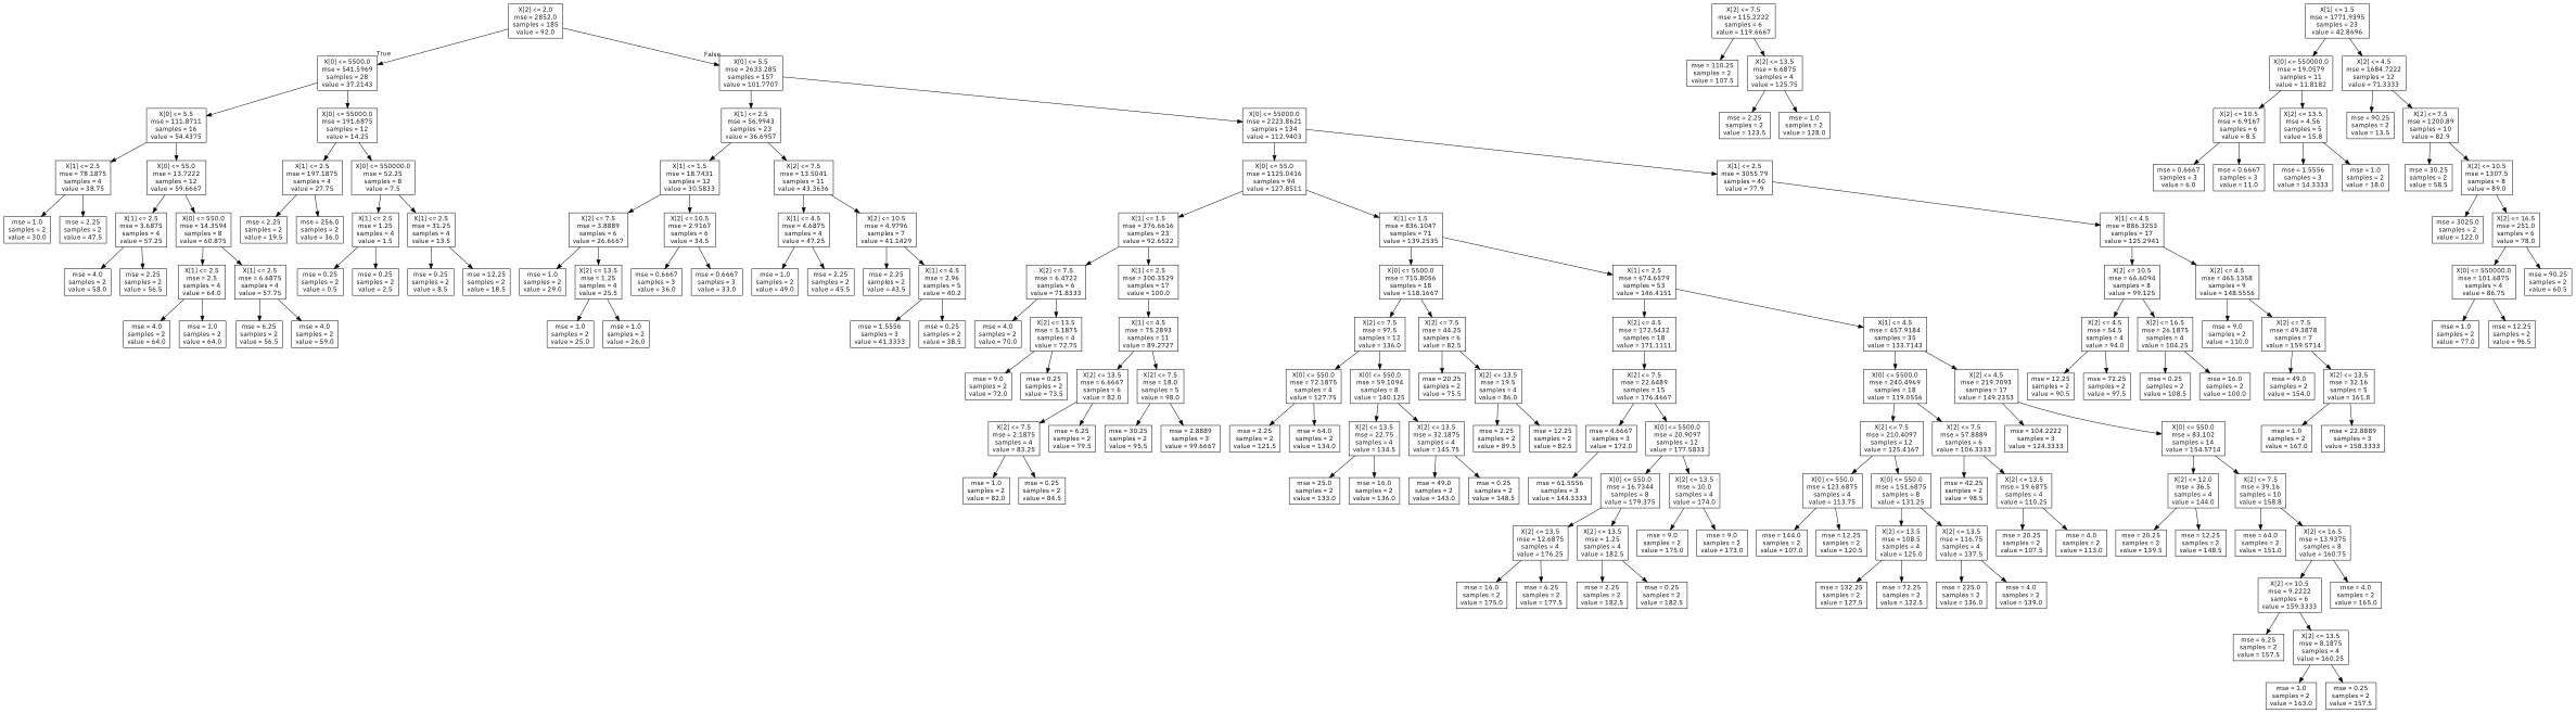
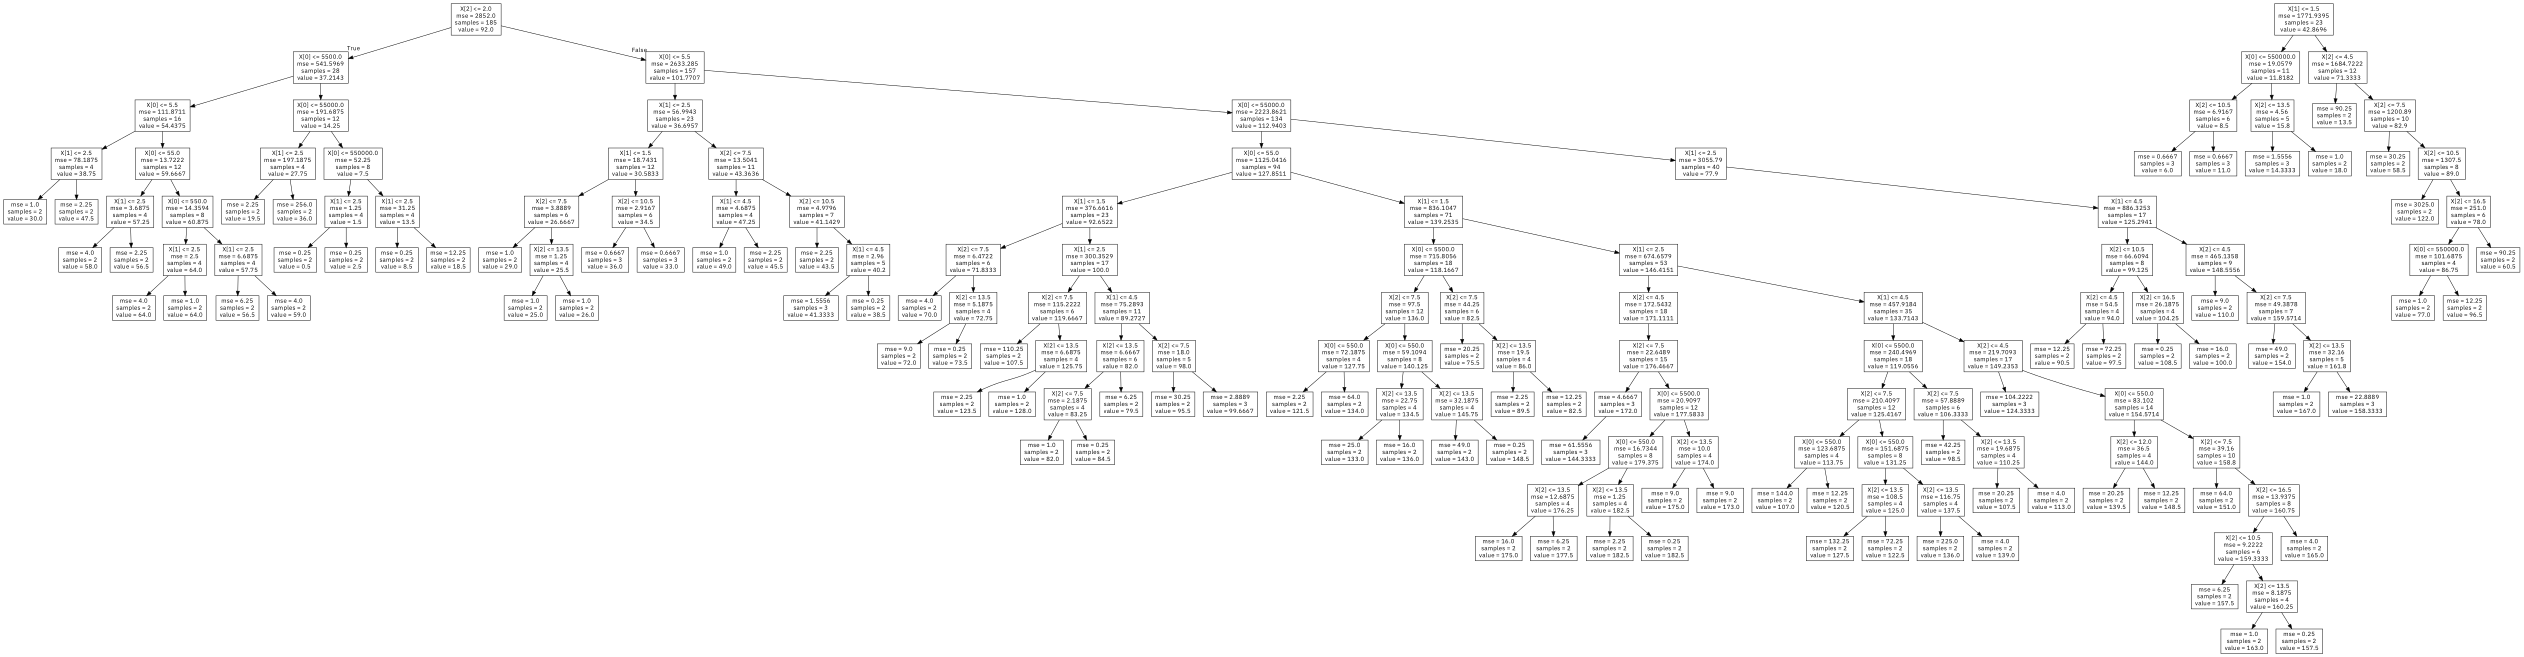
  digraph {
    fontname="IBM Plex Sans"
    node [fontname="IBM Plex Sans" shape=box]
    edge [fontname="IBM Plex Sans"]
    n1 [label="X[2] <= 2.0\nmse = 2852.0\nsamples = 185\nvalue = 92.0"]
    n2 [label="X[0] <= 5500.0\nmse = 541.5969\nsamples = 28\nvalue = 37.2143"]
    n3 [label="X[0] <= 5.5\nmse = 2633.285\nsamples = 157\nvalue = 101.7707"]
    n4 [label="X[0] <= 5.5\nmse = 111.8711\nsamples = 16\nvalue = 54.4375"]
    n5 [label="X[0] <= 55000.0\nmse = 191.6875\nsamples = 12\nvalue = 14.25"]
    n6 [label="X[1] <= 2.5\nmse = 56.9943\nsamples = 23\nvalue = 36.6957"]
    n7 [label="X[0] <= 55000.0\nmse = 2223.8621\nsamples = 134\nvalue = 112.9403"]
    n8 [label="X[1] <= 2.5\nmse = 78.1875\nsamples = 4\nvalue = 38.75"]
    n9 [label="X[0] <= 55.0\nmse = 13.7222\nsamples = 12\nvalue = 59.6667"]
    n10 [label="X[1] <= 2.5\nmse = 197.1875\nsamples = 4\nvalue = 27.75"]
    n11 [label="X[0] <= 550000.0\nmse = 52.25\nsamples = 8\nvalue = 7.5"]
    n12 [label="mse = 1.0\nsamples = 2\nvalue = 30.0"]
    n13 [label="mse = 2.25\nsamples = 2\nvalue = 47.5"]
    n14 [label="X[1] <= 2.5\nmse = 3.6875\nsamples = 4\nvalue = 57.25"]
    n15 [label="X[0] <= 550.0\nmse = 14.3594\nsamples = 8\nvalue = 60.875"]
    n16 [label="mse = 4.0\nsamples = 2\nvalue = 58.0"]
    n17 [label="mse = 2.25\nsamples = 2\nvalue = 56.5"]
    n18 [label="X[1] <= 2.5\nmse = 2.5\nsamples = 4\nvalue = 64.0"]
    n19 [label="X[1] <= 2.5\nmse = 6.6875\nsamples = 4\nvalue = 57.75"]
    n20 [label="mse = 4.0\nsamples = 2\nvalue = 64.0"]
    n21 [label="mse = 1.0\nsamples = 2\nvalue = 64.0"]
    n22 [label="mse = 6.25\nsamples = 2\nvalue = 56.5"]
    n23 [label="mse = 4.0\nsamples = 2\nvalue = 59.0"]
    n24 [label="mse = 2.25\nsamples = 2\nvalue = 19.5"]
    n25 [label="mse = 256.0\nsamples = 2\nvalue = 36.0"]
    n26 [label="X[1] <= 2.5\nmse = 1.25\nsamples = 4\nvalue = 1.5"]
    n27 [label="X[1] <= 2.5\nmse = 31.25\nsamples = 4\nvalue = 13.5"]
    n28 [label="mse = 0.25\nsamples = 2\nvalue = 0.5"]
    n29 [label="mse = 0.25\nsamples = 2\nvalue = 2.5"]
    n30 [label="mse = 0.25\nsamples = 2\nvalue = 8.5"]
    n31 [label="mse = 12.25\nsamples = 2\nvalue = 18.5"]
    n32 [label="X[1] <= 1.5\nmse = 18.7431\nsamples = 12\nvalue = 30.5833"]
    n33 [label="X[2] <= 7.5\nmse = 13.5041\nsamples = 11\nvalue = 43.3636"]
    n34 [label="X[0] <= 55.0\nmse = 1125.0416\nsamples = 94\nvalue = 127.8511"]
    n35 [label="X[1] <= 2.5\nmse = 3055.79\nsamples = 40\nvalue = 77.9"]
    n36 [label="X[2] <= 7.5\nmse = 3.8889\nsamples = 6\nvalue = 26.6667"]
    n37 [label="X[2] <= 10.5\nmse = 2.9167\nsamples = 6\nvalue = 34.5"]
    n38 [label="X[1] <= 4.5\nmse = 4.6875\nsamples = 4\nvalue = 47.25"]
    n39 [label="X[2] <= 10.5\nmse = 4.9796\nsamples = 7\nvalue = 41.1429"]
    n40 [label="mse = 1.0\nsamples = 2\nvalue = 29.0"]
    n41 [label="X[2] <= 13.5\nmse = 1.25\nsamples = 4\nvalue = 25.5"]
    n42 [label="mse = 0.6667\nsamples = 3\nvalue = 36.0"]
    n43 [label="mse = 0.6667\nsamples = 3\nvalue = 33.0"]
    n44 [label="mse = 1.0\nsamples = 2\nvalue = 25.0"]
    n45 [label="mse = 1.0\nsamples = 2\nvalue = 26.0"]
    n46 [label="mse = 1.0\nsamples = 2\nvalue = 49.0"]
    n47 [label="mse = 2.25\nsamples = 2\nvalue = 45.5"]
    n48 [label="mse = 2.25\nsamples = 2\nvalue = 43.5"]
    n49 [label="X[1] <= 4.5\nmse = 2.96\nsamples = 5\nvalue = 40.2"]
    n50 [label="mse = 1.5556\nsamples = 3\nvalue = 41.3333"]
    n51 [label="mse = 0.25\nsamples = 2\nvalue = 38.5"]
    n52 [label="X[1] <= 1.5\nmse = 376.6616\nsamples = 23\nvalue = 92.6522"]
    n53 [label="X[1] <= 1.5\nmse = 836.1047\nsamples = 71\nvalue = 139.2535"]
    n54 [label="X[1] <= 4.5\nmse = 886.3253\nsamples = 17\nvalue = 125.2941"]
    n55 [label="X[2] <= 7.5\nmse = 6.4722\nsamples = 6\nvalue = 71.8333"]
    n56 [label="X[1] <= 2.5\nmse = 300.3529\nsamples = 17\nvalue = 100.0"]
    n57 [label="X[0] <= 5500.0\nmse = 715.8056\nsamples = 18\nvalue = 118.1667"]
    n58 [label="X[1] <= 2.5\nmse = 674.6579\nsamples = 53\nvalue = 146.4151"]
    n59 [label="mse = 4.0\nsamples = 2\nvalue = 70.0"]
    n60 [label="X[2] <= 13.5\nmse = 5.1875\nsamples = 4\nvalue = 72.75"]
    n61 [label="X[2] <= 7.5\nmse = 115.2222\nsamples = 6\nvalue = 119.6667"]
    n62 [label="X[1] <= 4.5\nmse = 75.2893\nsamples = 11\nvalue = 89.2727"]
    n63 [label="mse = 9.0\nsamples = 2\nvalue = 72.0"]
    n64 [label="mse = 0.25\nsamples = 2\nvalue = 73.5"]
    n65 [label="mse = 110.25\nsamples = 2\nvalue = 107.5"]
    n66 [label="X[2] <= 13.5\nmse = 6.6875\nsamples = 4\nvalue = 125.75"]
    n67 [label="X[2] <= 13.5\nmse = 6.6667\nsamples = 6\nvalue = 82.0"]
    n68 [label="X[2] <= 7.5\nmse = 18.0\nsamples = 5\nvalue = 98.0"]
    n69 [label="mse = 2.25\nsamples = 2\nvalue = 123.5"]
    n70 [label="mse = 1.0\nsamples = 2\nvalue = 128.0"]
    n71 [label="X[2] <= 7.5\nmse = 2.1875\nsamples = 4\nvalue = 83.25"]
    n72 [label="mse = 6.25\nsamples = 2\nvalue = 79.5"]
    n73 [label="mse = 30.25\nsamples = 2\nvalue = 95.5"]
    n74 [label="mse = 2.8889\nsamples = 3\nvalue = 99.6667"]
    n75 [label="mse = 1.0\nsamples = 2\nvalue = 82.0"]
    n76 [label="mse = 0.25\nsamples = 2\nvalue = 84.5"]
    n77 [label="X[2] <= 7.5\nmse = 97.5\nsamples = 12\nvalue = 136.0"]
    n78 [label="X[2] <= 7.5\nmse = 44.25\nsamples = 6\nvalue = 82.5"]
    n79 [label="X[2] <= 4.5\nmse = 172.5432\nsamples = 18\nvalue = 171.1111"]
    n80 [label="X[1] <= 4.5\nmse = 457.9184\nsamples = 35\nvalue = 133.7143"]
    n81 [label="X[0] <= 550.0\nmse = 72.1875\nsamples = 4\nvalue = 127.75"]
    n82 [label="X[0] <= 550.0\nmse = 59.1094\nsamples = 8\nvalue = 140.125"]
    n83 [label="mse = 20.25\nsamples = 2\nvalue = 75.5"]
    n84 [label="X[2] <= 13.5\nmse = 19.5\nsamples = 4\nvalue = 86.0"]
    n85 [label="mse = 2.25\nsamples = 2\nvalue = 121.5"]
    n86 [label="mse = 64.0\nsamples = 2\nvalue = 134.0"]
    n87 [label="X[2] <= 13.5\nmse = 22.75\nsamples = 4\nvalue = 134.5"]
    n88 [label="X[2] <= 13.5\nmse = 32.1875\nsamples = 4\nvalue = 145.75"]
    n89 [label="mse = 25.0\nsamples = 2\nvalue = 133.0"]
    n90 [label="mse = 16.0\nsamples = 2\nvalue = 136.0"]
    n91 [label="mse = 49.0\nsamples = 2\nvalue = 143.0"]
    n92 [label="mse = 0.25\nsamples = 2\nvalue = 148.5"]
    n93 [label="mse = 2.25\nsamples = 2\nvalue = 89.5"]
    n94 [label="mse = 12.25\nsamples = 2\nvalue = 82.5"]
    n95 [label="X[2] <= 7.5\nmse = 22.6489\nsamples = 15\nvalue = 176.4667"]
    n96 [label="X[0] <= 5500.0\nmse = 240.4969\nsamples = 18\nvalue = 119.0556"]
    n97 [label="X[2] <= 4.5\nmse = 219.7093\nsamples = 17\nvalue = 149.2353"]
    n98 [label="mse = 61.5556\nsamples = 3\nvalue = 144.3333"]
    n99 [label="mse = 4.6667\nsamples = 3\nvalue = 172.0"]
    n100 [label="X[0] <= 5500.0\nmse = 20.9097\nsamples = 12\nvalue = 177.5833"]
    n101 [label="X[0] <= 550.0\nmse = 16.7344\nsamples = 8\nvalue = 179.375"]
    n102 [label="X[2] <= 13.5\nmse = 10.0\nsamples = 4\nvalue = 174.0"]
    n103 [label="X[2] <= 13.5\nmse = 12.6875\nsamples = 4\nvalue = 176.25"]
    n104 [label="X[2] <= 13.5\nmse = 1.25\nsamples = 4\nvalue = 182.5"]
    n105 [label="mse = 9.0\nsamples = 2\nvalue = 175.0"]
    n106 [label="mse = 9.0\nsamples = 2\nvalue = 173.0"]
    n107 [label="mse = 16.0\nsamples = 2\nvalue = 175.0"]
    n108 [label="mse = 6.25\nsamples = 2\nvalue = 177.5"]
    n109 [label="mse = 2.25\nsamples = 2\nvalue = 182.5"]
    n110 [label="mse = 0.25\nsamples = 2\nvalue = 182.5"]
    n111 [label="X[2] <= 7.5\nmse = 210.4097\nsamples = 12\nvalue = 125.4167"]
    n112 [label="X[2] <= 7.5\nmse = 57.8889\nsamples = 6\nvalue = 106.3333"]
    n113 [label="mse = 104.2222\nsamples = 3\nvalue = 124.3333"]
    n114 [label="X[0] <= 550.0\nmse = 83.102\nsamples = 14\nvalue = 154.5714"]
    n115 [label="X[0] <= 550.0\nmse = 123.6875\nsamples = 4\nvalue = 113.75"]
    n116 [label="X[0] <= 550.0\nmse = 151.6875\nsamples = 8\nvalue = 131.25"]
    n117 [label="mse = 42.25\nsamples = 2\nvalue = 98.5"]
    n118 [label="X[2] <= 13.5\nmse = 19.6875\nsamples = 4\nvalue = 110.25"]
    n119 [label="mse = 144.0\nsamples = 2\nvalue = 107.0"]
    n120 [label="mse = 12.25\nsamples = 2\nvalue = 120.5"]
    n121 [label="X[2] <= 13.5\nmse = 108.5\nsamples = 4\nvalue = 125.0"]
    n122 [label="X[2] <= 13.5\nmse = 116.75\nsamples = 4\nvalue = 137.5"]
    n123 [label="mse = 132.25\nsamples = 2\nvalue = 127.5"]
    n124 [label="mse = 72.25\nsamples = 2\nvalue = 122.5"]
    n125 [label="mse = 225.0\nsamples = 2\nvalue = 136.0"]
    n126 [label="mse = 4.0\nsamples = 2\nvalue = 139.0"]
    n127 [label="mse = 20.25\nsamples = 2\nvalue = 107.5"]
    n128 [label="mse = 4.0\nsamples = 2\nvalue = 113.0"]
    n129 [label="X[2] <= 12.0\nmse = 36.5\nsamples = 4\nvalue = 144.0"]
    n130 [label="X[2] <= 7.5\nmse = 39.16\nsamples = 10\nvalue = 158.8"]
    n131 [label="mse = 20.25\nsamples = 2\nvalue = 139.5"]
    n132 [label="mse = 12.25\nsamples = 2\nvalue = 148.5"]
    n133 [label="mse = 64.0\nsamples = 2\nvalue = 151.0"]
    n134 [label="X[2] <= 16.5\nmse = 13.9375\nsamples = 8\nvalue = 160.75"]
    n135 [label="X[2] <= 10.5\nmse = 9.2222\nsamples = 6\nvalue = 159.3333"]
    n136 [label="mse = 4.0\nsamples = 2\nvalue = 165.0"]
    n137 [label="mse = 6.25\nsamples = 2\nvalue = 157.5"]
    n138 [label="X[2] <= 13.5\nmse = 8.1875\nsamples = 4\nvalue = 160.25"]
    n139 [label="mse = 1.0\nsamples = 2\nvalue = 163.0"]
    n140 [label="mse = 0.25\nsamples = 2\nvalue = 157.5"]
    n141 [label="X[1] <= 1.5\nmse = 1771.9395\nsamples = 23\nvalue = 42.8696"]
    n142 [label="X[0] <= 550000.0\nmse = 19.0579\nsamples = 11\nvalue = 11.8182"]
    n143 [label="X[2] <= 4.5\nmse = 1684.7222\nsamples = 12\nvalue = 71.3333"]
    n144 [label="X[2] <= 10.5\nmse = 66.6094\nsamples = 8\nvalue = 99.125"]
    n145 [label="X[2] <= 4.5\nmse = 465.1358\nsamples = 9\nvalue = 148.5556"]
    n146 [label="X[2] <= 10.5\nmse = 6.9167\nsamples = 6\nvalue = 8.5"]
    n147 [label="X[2] <= 13.5\nmse = 4.56\nsamples = 5\nvalue = 15.8"]
    n148 [label="mse = 90.25\nsamples = 2\nvalue = 13.5"]
    n149 [label="X[2] <= 7.5\nmse = 1200.89\nsamples = 10\nvalue = 82.9"]
    n150 [label="mse = 0.6667\nsamples = 3\nvalue = 6.0"]
    n151 [label="mse = 0.6667\nsamples = 3\nvalue = 11.0"]
    n152 [label="mse = 1.5556\nsamples = 3\nvalue = 14.3333"]
    n153 [label="mse = 1.0\nsamples = 2\nvalue = 18.0"]
    n154 [label="mse = 30.25\nsamples = 2\nvalue = 58.5"]
    n155 [label="X[2] <= 10.5\nmse = 1307.5\nsamples = 8\nvalue = 89.0"]
    n156 [label="mse = 3025.0\nsamples = 2\nvalue = 122.0"]
    n157 [label="X[2] <= 16.5\nmse = 251.0\nsamples = 6\nvalue = 78.0"]
    n158 [label="X[0] <= 550000.0\nmse = 101.6875\nsamples = 4\nvalue = 86.75"]
    n159 [label="mse = 90.25\nsamples = 2\nvalue = 60.5"]
    n160 [label="mse = 1.0\nsamples = 2\nvalue = 77.0"]
    n161 [label="mse = 12.25\nsamples = 2\nvalue = 96.5"]
    n162 [label="X[2] <= 4.5\nmse = 54.5\nsamples = 4\nvalue = 94.0"]
    n163 [label="X[2] <= 16.5\nmse = 26.1875\nsamples = 4\nvalue = 104.25"]
    n164 [label="mse = 9.0\nsamples = 2\nvalue = 110.0"]
    n165 [label="X[2] <= 7.5\nmse = 49.3878\nsamples = 7\nvalue = 159.5714"]
    n166 [label="mse = 12.25\nsamples = 2\nvalue = 90.5"]
    n167 [label="mse = 72.25\nsamples = 2\nvalue = 97.5"]
    n168 [label="mse = 0.25\nsamples = 2\nvalue = 108.5"]
    n169 [label="mse = 16.0\nsamples = 2\nvalue = 100.0"]
    n170 [label="mse = 49.0\nsamples = 2\nvalue = 154.0"]
    n171 [label="X[2] <= 13.5\nmse = 32.16\nsamples = 5\nvalue = 161.8"]
    n172 [label="mse = 1.0\nsamples = 2\nvalue = 167.0"]
    n173 [label="mse = 22.8889\nsamples = 3\nvalue = 158.3333"]
    n1 -> n2 [headlabel=True labelangle=45 labeldistance=2.5]
    n1 -> n3 [headlabel=False labelangle=-45 labeldistance=2.5]
    n2 -> n4
    n2 -> n5
    n3 -> n6
    n3 -> n7
    n4 -> n8
    n4 -> n9
    n5 -> n10
    n5 -> n11
    n6 -> n32
    n6 -> n33
    n7 -> n34
    n7 -> n35
    n8 -> n12
    n8 -> n13
    n9 -> n14
    n9 -> n15
    n10 -> n24
    n10 -> n25
    n11 -> n26
    n11 -> n27
    n14 -> n16
    n14 -> n17
    n15 -> n18
    n15 -> n19
    n18 -> n20
    n18 -> n21
    n19 -> n22
    n19 -> n23
    n26 -> n28
    n26 -> n29
    n27 -> n30
    n27 -> n31
    n32 -> n36
    n32 -> n37
    n33 -> n38
    n33 -> n39
    n34 -> n52
    n34 -> n53
    n35 -> n54
    n36 -> n40
    n36 -> n41
    n37 -> n42
    n37 -> n43
    n38 -> n46
    n38 -> n47
    n39 -> n48
    n39 -> n49
    n41 -> n44
    n41 -> n45
    n49 -> n50
    n49 -> n51
    n52 -> n55
    n52 -> n56
    n53 -> n57
    n53 -> n58
    n54 -> n144
    n54 -> n145
    n55 -> n59
    n55 -> n60
+   n56 -> n61
    n56 -> n62
    n57 -> n77
    n57 -> n78
    n58 -> n79
    n58 -> n80
    n60 -> n63
    n60 -> n64
    n61 -> n65
    n61 -> n66
    n62 -> n67
    n62 -> n68
    n66 -> n69
    n66 -> n70
    n67 -> n71
    n67 -> n72
    n68 -> n73
    n68 -> n74
    n71 -> n75
    n71 -> n76
    n77 -> n81
    n77 -> n82
    n78 -> n83
    n78 -> n84
    n79 -> n95
    n80 -> n96
    n80 -> n97
    n81 -> n85
    n81 -> n86
    n82 -> n87
    n82 -> n88
    n84 -> n93
    n84 -> n94
    n87 -> n89
    n87 -> n90
    n88 -> n91
    n88 -> n92
    n95 -> n99
    n95 -> n100
    n96 -> n111
    n96 -> n112
    n97 -> n113
    n97 -> n114
    n99 -> n98
    n100 -> n101
    n100 -> n102
    n101 -> n103
    n101 -> n104
    n102 -> n105
    n102 -> n106
    n103 -> n107
    n103 -> n108
    n104 -> n109
    n104 -> n110
    n111 -> n115
    n111 -> n116
    n112 -> n117
    n112 -> n118
    n114 -> n129
    n114 -> n130
    n115 -> n119
    n115 -> n120
    n116 -> n121
    n116 -> n122
    n118 -> n127
    n118 -> n128
    n121 -> n123
    n121 -> n124
    n122 -> n125
    n122 -> n126
    n129 -> n131
    n129 -> n132
    n130 -> n133
    n130 -> n134
    n134 -> n135
    n134 -> n136
    n135 -> n137
    n135 -> n138
    n138 -> n139
    n138 -> n140
    n141 -> n142
    n141 -> n143
    n142 -> n146
    n142 -> n147
    n143 -> n148
    n143 -> n149
    n144 -> n162
    n144 -> n163
    n145 -> n164
    n145 -> n165
    n146 -> n150
    n146 -> n151
    n147 -> n152
    n147 -> n153
    n149 -> n154
    n149 -> n155
    n155 -> n156
    n155 -> n157
    n157 -> n158
    n157 -> n159
    n158 -> n160
    n158 -> n161
    n162 -> n166
    n162 -> n167
    n163 -> n168
    n163 -> n169
    n165 -> n170
    n165 -> n171
    n171 -> n172
    n171 -> n173
  }
